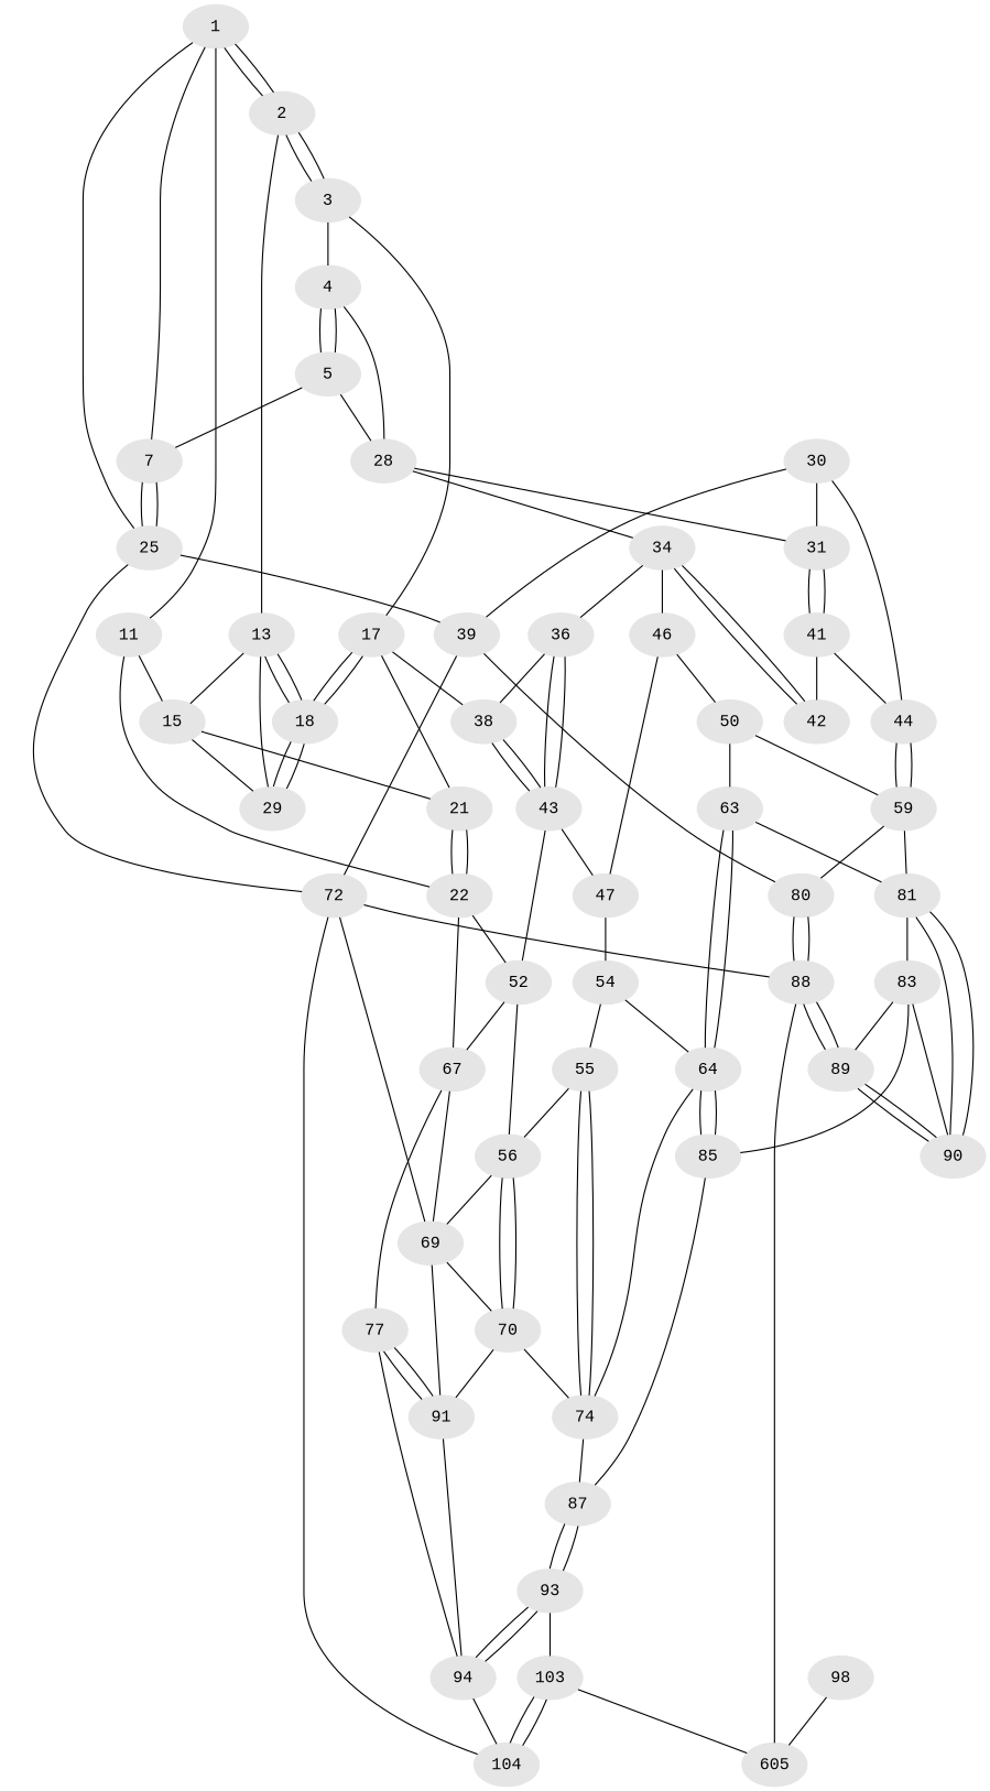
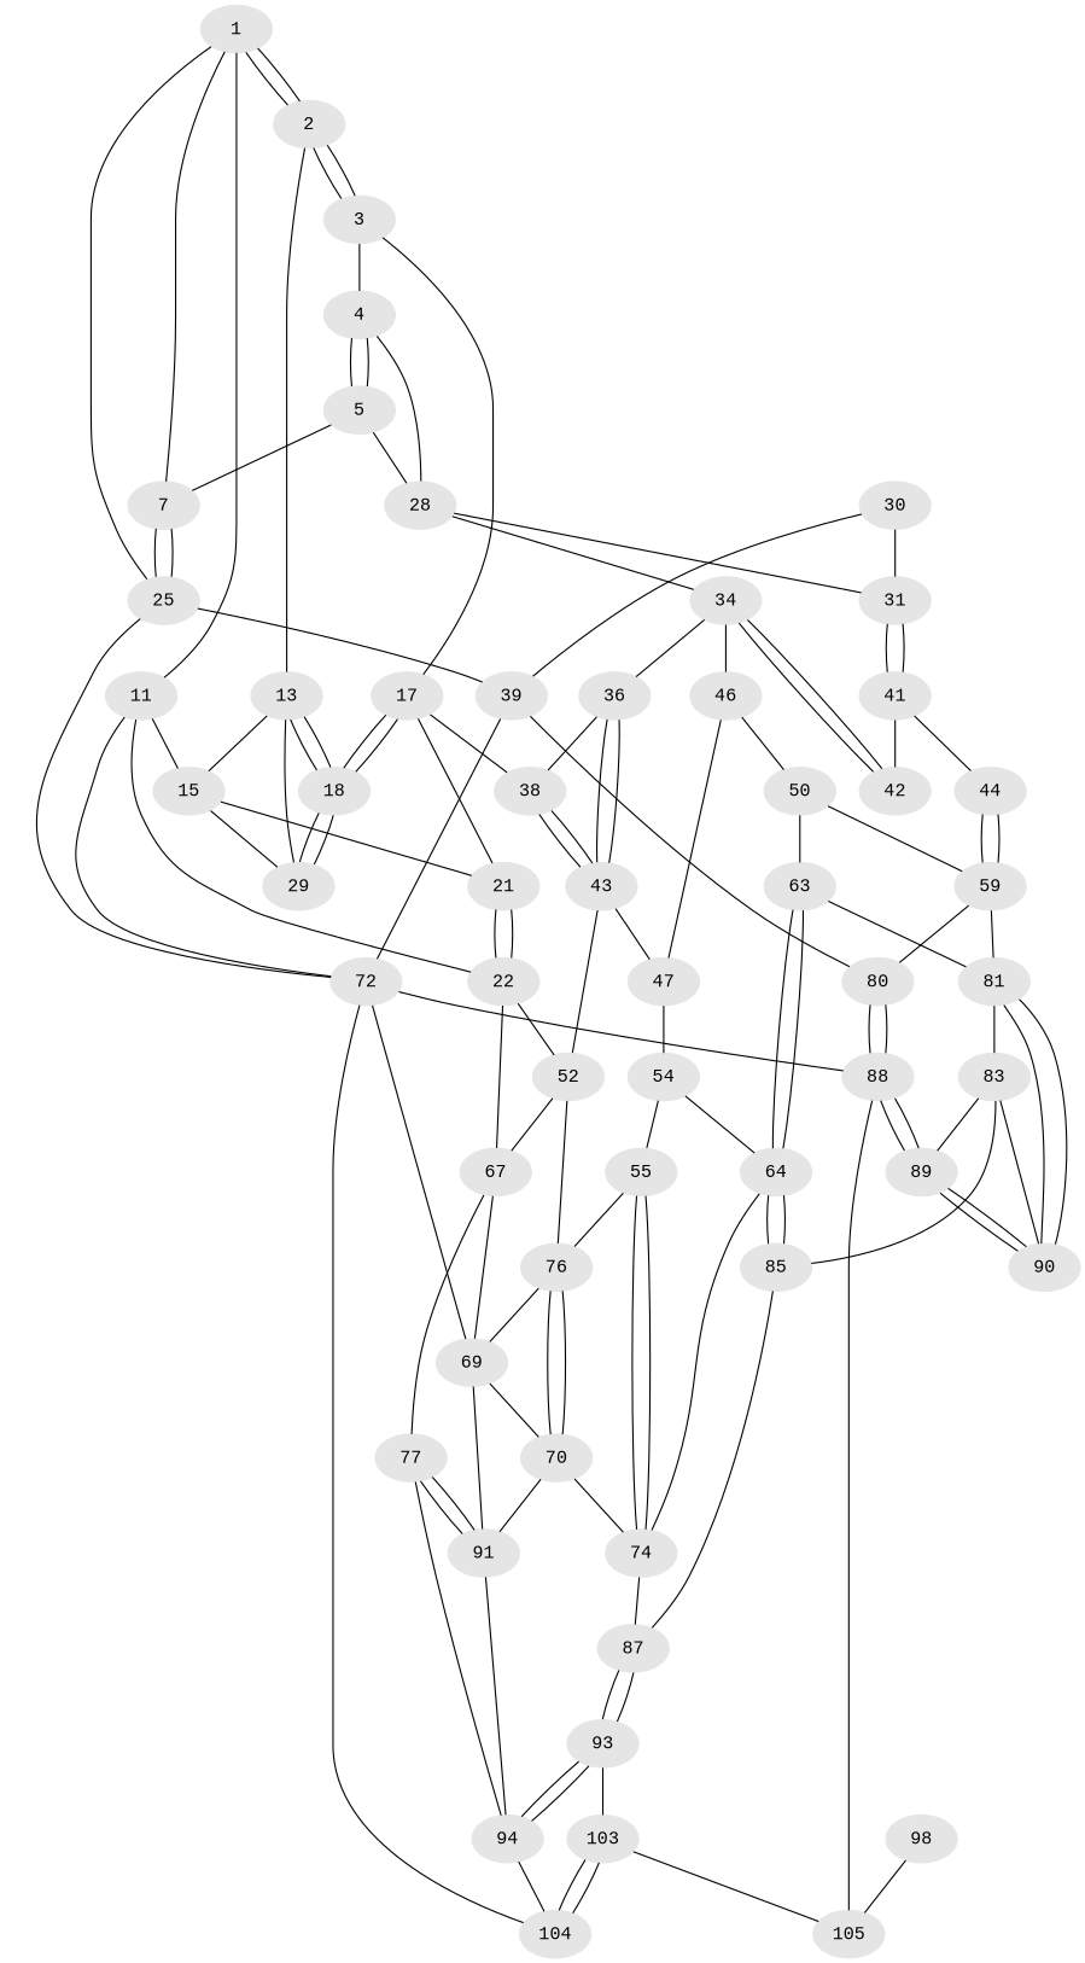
  graph {
    fontname="Liberation Mono"
    node [color=gray90 fontname="Liberation Mono" style=filled]
    edge [fontname="Liberation Mono"]
    1 [super="+6"]
    2 [super="+10"]
    7 [super="+8"]
    11 [super="+12"]
    25 [super="+26"]
    3 [super="+16"]
    13 [super="+14"]
    15 [super="+20"]
    22 [super="+23"]
    72 [super="+79"]
    39 [super="+73"]
    4 [super="+29"]
    17 [super="+24"]
    18
    n15 [label=29]
    5 [super="+9"]
    28 [super="+32"]
    21
    38
    31
    34 [super="+35"]
    52 [super="+58"]
    67 [super="+68"]
    69 [super="+71"]
    88 [super="+106"]
    104
    43 [super="+48"]
-   56 [super="+57"]
+   56 [super="+57" label=76]
    77 [super="+78"]
    80
    30 [super="+40"]
    44
    41 [super="+45"]
    36 [super="+37"]
    42 [super="+49"]
    46 [super="+51"]
    59 [super="+60"]
    50 [super="+61"]
    47 [super="+53"]
    63
    54 [super="+66"]
    81 [super="+82"]
    55
    64 [super="+65"]
    70 [super="+76"]
    74 [super="+75"]
    85 [super="+86"]
    87
    91 [super="+92"]
    83 [super="+84"]
    90
    94 [super="+102"]
    89 [super="+95"]
-   105 [super="+107" label=605]
+   105 [super="+107"]
    93 [super="+100"]
    103
    98 [super="+101"]
    1 -- 2
    1 -- 2
    1 -- 7
    1 -- 11
    1 -- 25
    2 -- 3
    2 -- 3
    2 -- 13
    7 -- 25
    7 -- 25
    11 -- 15
    11 -- 22
+   11 -- 72
    25 -- 72
    25 -- 39
    3 -- 4
    3 -- 17
    13 -- 15
    13 -- 18
    13 -- 18
    13 -- n15
    15 -- n15
    15 -- 21
    22 -- 52
    22 -- 67
    72 -- 69
    72 -- 88
    72 -- 104
    39 -- 72
    39 -- 80
    4 -- 5
    4 -- 5
    4 -- 28
    17 -- 18
    17 -- 18
    17 -- 21
    17 -- 38
    18 -- n15
    18 -- n15
    5 -- 7
    5 -- 28
    28 -- 31
    28 -- 34
    21 -- 22
    21 -- 22
    38 -- 43
    38 -- 43
    31 -- 41
    31 -- 41
    34 -- 36
    34 -- 42
    34 -- 42
    34 -- 46
    52 -- 67
    52 -- 56
    67 -- 69
    67 -- 77
    69 -- 70
    69 -- 91
    88 -- 89
    88 -- 89
    88 -- 105
    43 -- 52
    43 -- 47
    56 -- 69
    56 -- 70
    56 -- 70
    77 -- 91
    77 -- 91
    77 -- 94
    80 -- 88
    80 -- 88
    30 -- 39
    30 -- 31
-   30 -- 44
    44 -- 59
    44 -- 59
    41 -- 44
    41 -- 42 [weight=2]
    36 -- 38
    36 -- 43
    36 -- 43
    46 -- 50
    46 -- 47
    59 -- 80
    59 -- 81
    50 -- 59
    50 -- 63
    47 -- 54
    63 -- 81
    63 -- 64
    63 -- 64
    54 -- 55
    54 -- 64
    81 -- 83
    81 -- 90
    81 -- 90
    55 -- 56
    55 -- 74
    55 -- 74
    64 -- 74
    64 -- 85
    64 -- 85
    70 -- 74
    70 -- 91
    74 -- 87
    85 -- 87
    87 -- 93
    87 -- 93
    91 -- 94
    83 -- 85
    83 -- 90
    83 -- 89
    94 -- 104
    89 -- 90
    89 -- 90
    93 -- 94
    93 -- 94
    93 -- 103
    103 -- 104
    103 -- 104
    103 -- 105
    98 -- 105
  }
